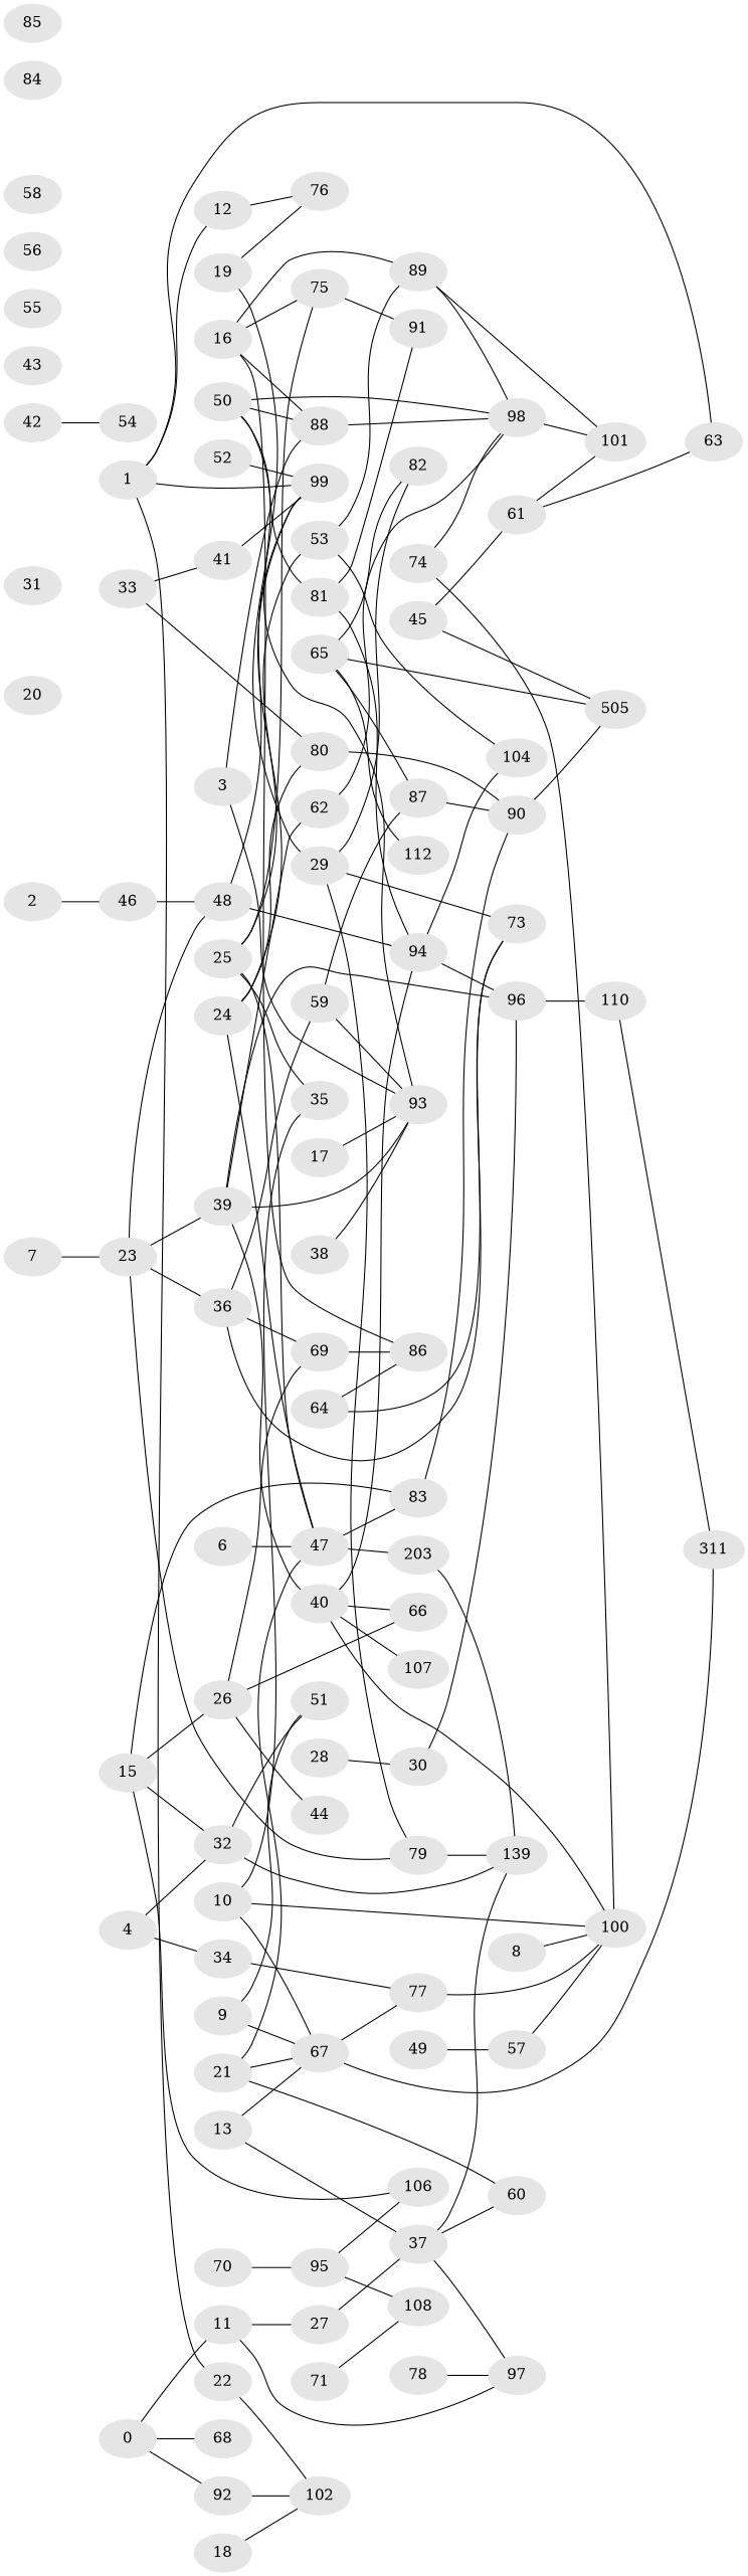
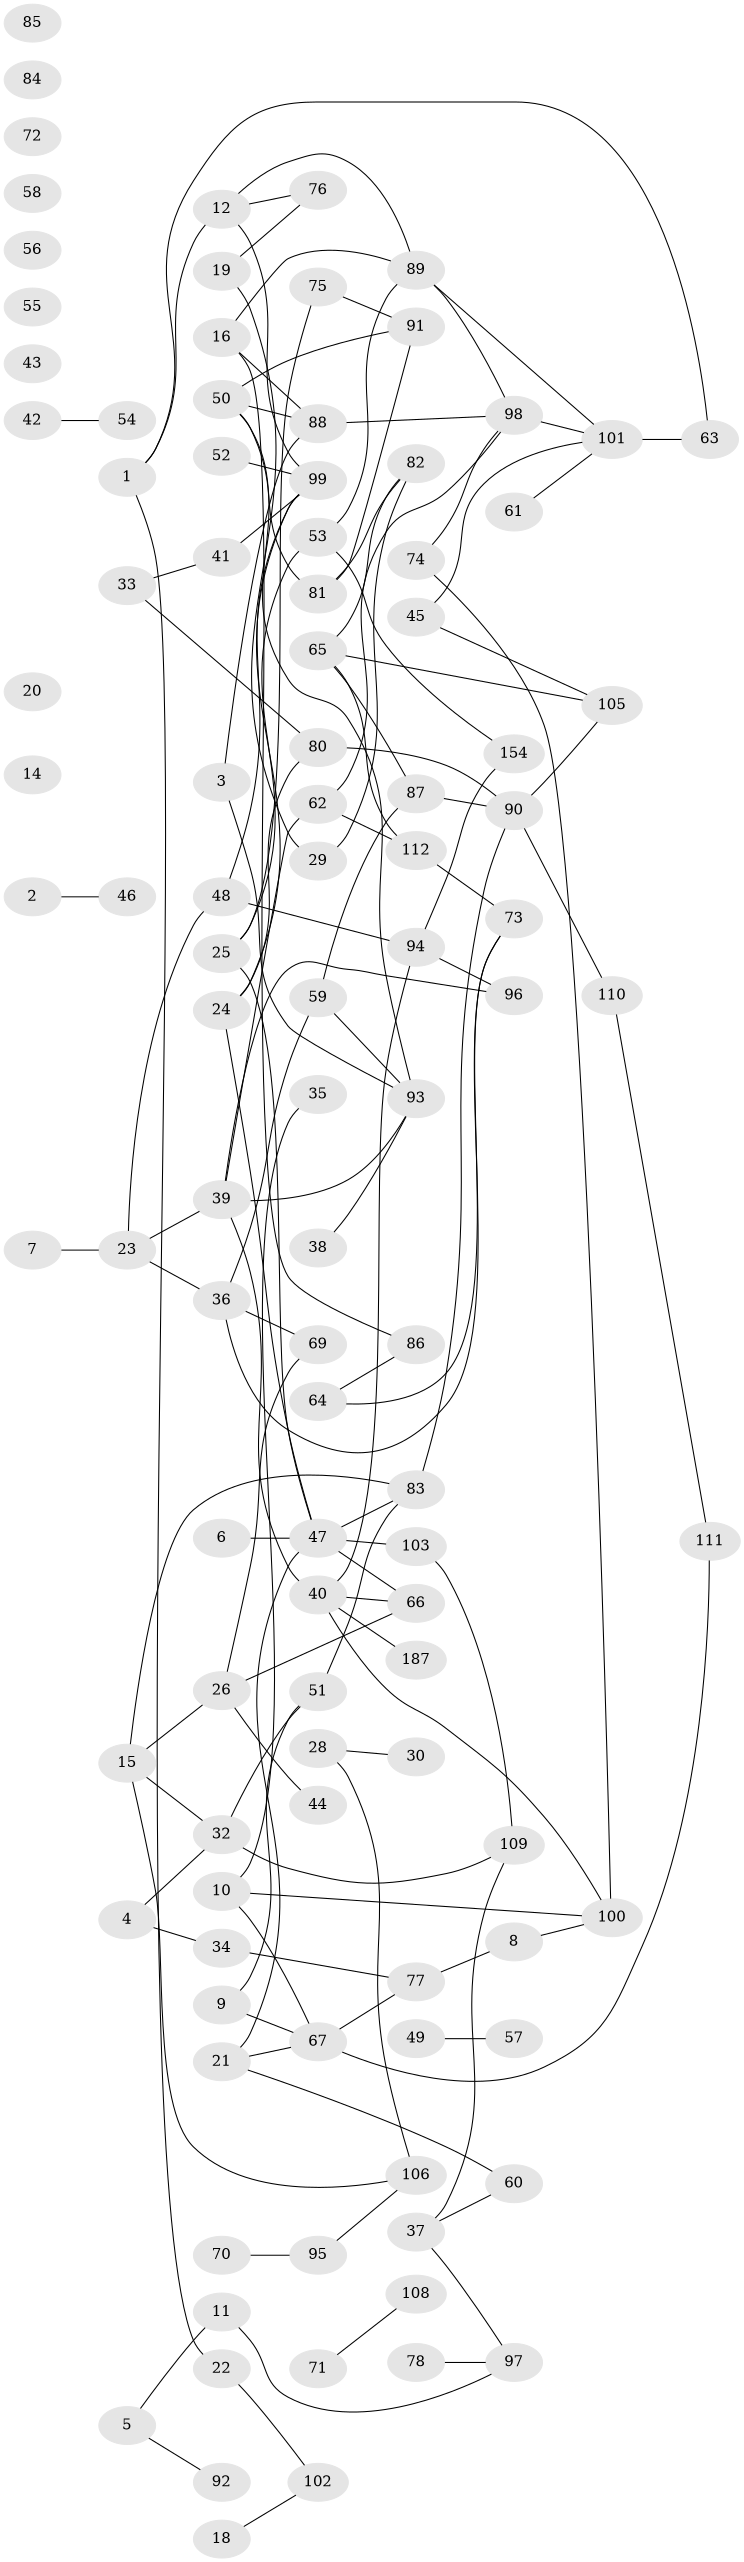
  graph {
    rankdir=LR
    node [color=gray90 style=filled]
    1
    12
    22
    63
    99
    76
    89
    102
    2
    46
    48
    3
    88
    93
    98
    4
    32
    34
    51
-   109 [label=139]
+   109
    77
-   5 [label=0]
+   5
    11
-   68
    92
-   27
    97
    6
    47
    83
    66
-   103 [label=203]
+   103
    7
    23
    36
    39
-   79
    8
    100
    9
    67
-   111 [label=311]
+   111
    10
    35
    37
    101
-   13
    60
+   14
    15
    26
    106
    44
    69
    90
    16
    75
    86
    91
-   17
    18
    19
    29
    73
    82
    20
    21
    59
    96
    40
    62
    94
    24
    80
    25
    53
-   104
+   104 [label=154]
    28
    30
    110
-   31
    33
    41
    87
    38
-   107
+   107 [label=187]
    112
    42
    54
    43
    45
    61
-   105 [label=505]
+   105
    49
    57
    50
    81
    52
    55
    56
    58
    64
    65
    70
    95
    108
    71
+   72
    74
    78
    84
    85
    1 -- 12
    1 -- 22
    1 -- 63
-   1 -- 99
+   12 -- 99
    12 -- 76
+   12 -- 89
    22 -- 102
    89 -- 98
    89 -- 101
    2 -- 46
-   46 -- 48
    48 -- 99
    48 -- 94
    3 -- 88
    3 -- 93
    88 -- 98
    98 -- 101
    4 -- 32
    4 -- 34
    32 -- 51
    32 -- 109
    34 -- 77
-   77 -- 100
+   51 -- 83
+   77 -- 8
    5 -- 11
-   5 -- 68
    5 -- 92
-   11 -- 27
    11 -- 97
-   92 -- 102
-   27 -- 37
    6 -- 47
    47 -- 83
+   47 -- 66
    47 -- 103
    83 -- 90
    103 -- 109
    7 -- 23
    23 -- 48
    23 -- 36
    23 -- 39
-   23 -- 79
    36 -- 69
    36 -- 73
    36 -- 59
    39 -- 93
    39 -- 96
    39 -- 40
    39 -- 62
-   79 -- 109
    8 -- 100
    9 -- 51
    9 -- 67
    67 -- 77
    67 -- 111
    10 -- 100
    10 -- 67
    10 -- 35
    37 -- 109
    37 -- 97
    37 -- 60
-   13 -- 67
-   13 -- 37
    15 -- 32
    15 -- 83
    15 -- 26
    15 -- 106
    26 -- 66
    26 -- 44
    26 -- 69
-   69 -- 86
    90 -- 105
    16 -- 89
    16 -- 88
-   16 -- 75
    16 -- 86
    75 -- 91
-   17 -- 93
    18 -- 102
    19 -- 76
    19 -- 29
-   29 -- 79
-   29 -- 73
+   112 -- 73
    29 -- 82
    21 -- 47
    21 -- 67
    21 -- 60
    59 -- 93
    59 -- 87
-   96 -- 110
+   90 -- 110
    40 -- 66
    40 -- 100
    40 -- 94
    40 -- 107
    62 -- 98
+   62 -- 112
    94 -- 96
    94 -- 104
    24 -- 99
    24 -- 47
    24 -- 80
    80 -- 90
    25 -- 47
-   25 -- 35
    25 -- 75
    25 -- 53
    53 -- 89
    53 -- 104
+   28 -- 106
    28 -- 30
-   30 -- 96
    110 -- 111
    33 -- 80
    33 -- 41
    41 -- 99
    87 -- 90
    38 -- 93
    42 -- 54
-   45 -- 61
+   45 -- 101
    45 -- 105
-   61 -- 63
+   101 -- 63
    61 -- 101
    49 -- 57
-   57 -- 100
    50 -- 88
    50 -- 93
-   50 -- 98
+   50 -- 91
    50 -- 81
    81 -- 91
-   81 -- 94
+   81 -- 82
    52 -- 99
    64 -- 86
    64 -- 73
    65 -- 82
    65 -- 87
    65 -- 112
    65 -- 105
    70 -- 95
    95 -- 106
-   95 -- 108
    71 -- 108
    74 -- 98
    74 -- 100
    78 -- 97
  }
